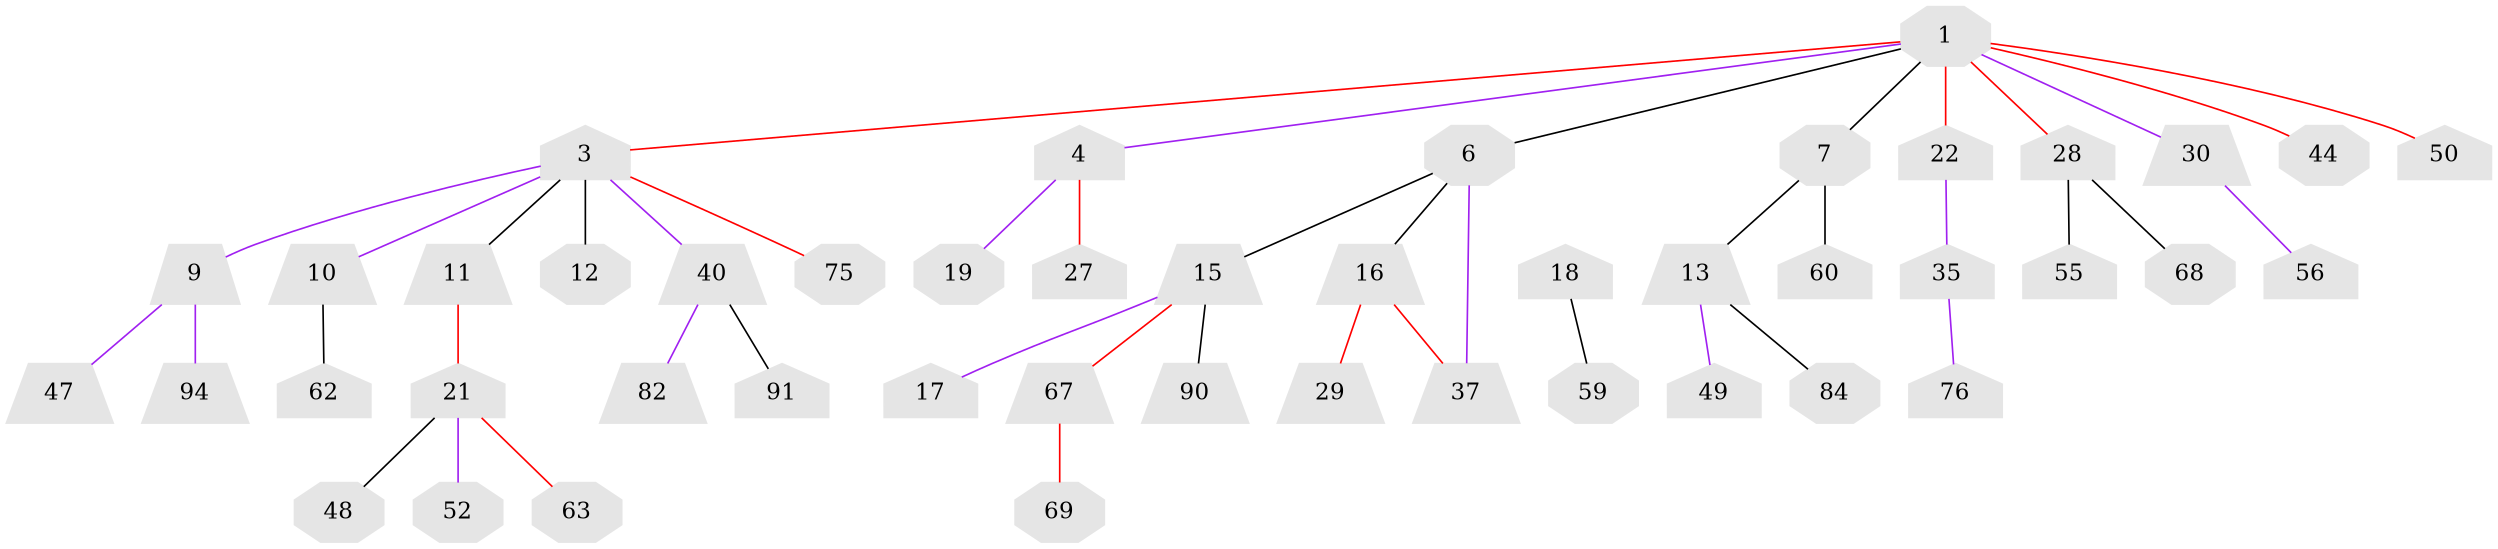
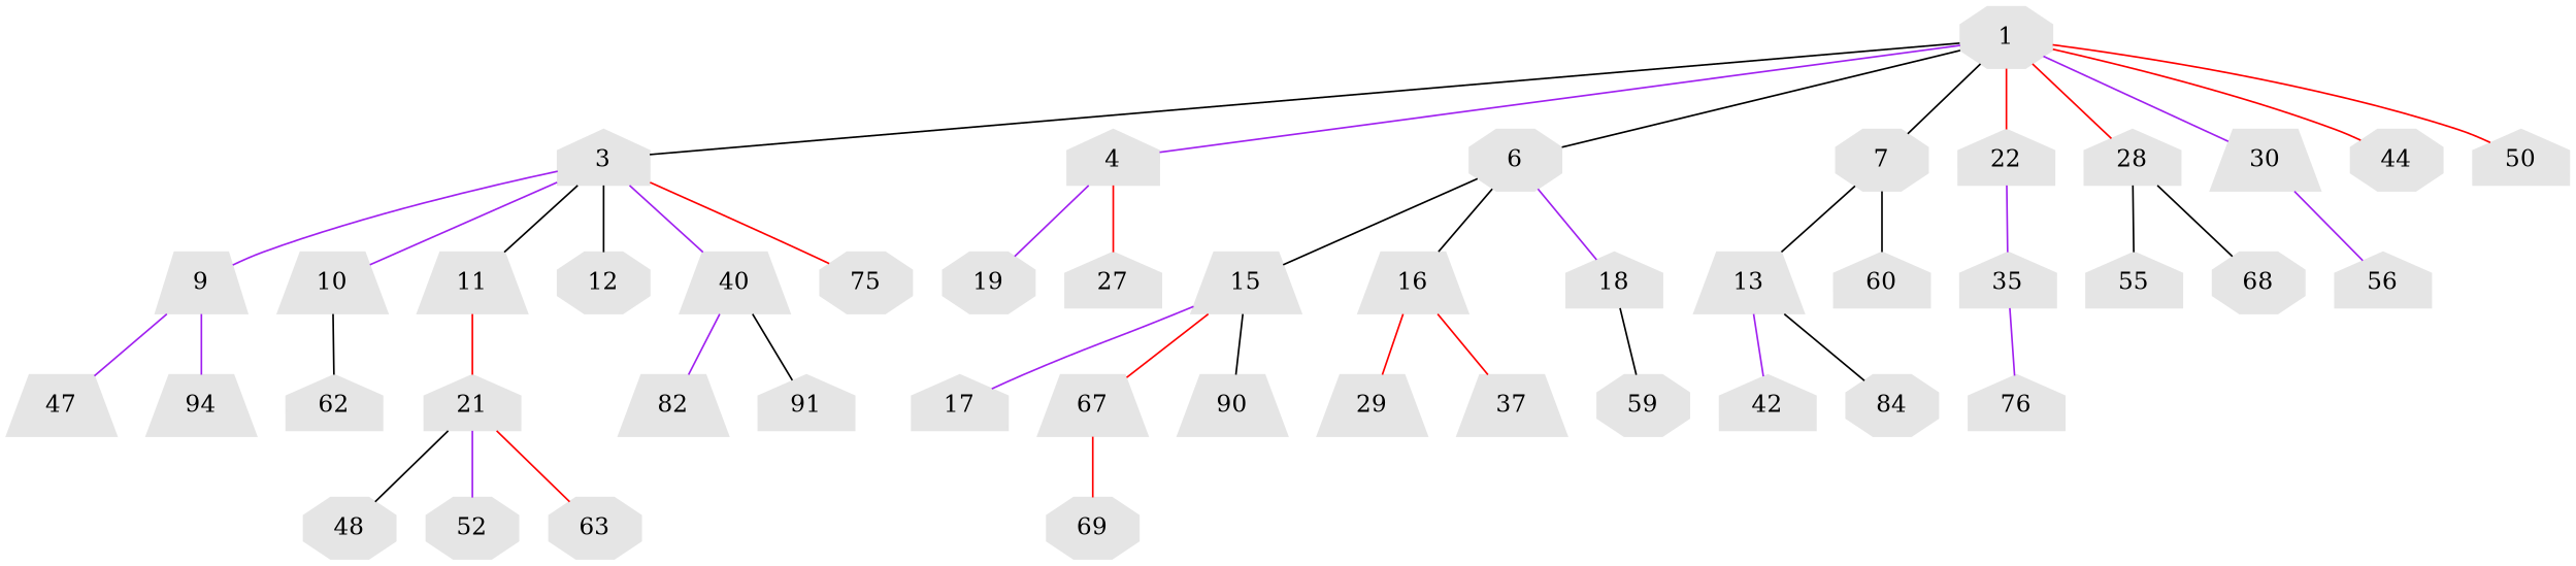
  graph {
    node [color=gray90 shape=house style=filled]
    edge [color=purple]
    1 [shape=octagon super="+2"]
    3 [super="+5"]
    4
    6 [shape=octagon]
    7 [shape=octagon super="+8"]
    22 [super="+34+26+74"]
    28 [super="+70"]
    30 [shape=trapezium]
    44 [shape=octagon]
    50 [super="+51"]
    9 [shape=trapezium super="+20"]
    10 [shape=trapezium super="+93"]
    11 [shape=trapezium super="+66+23"]
    12 [shape=octagon super="+78"]
    40 [shape=trapezium]
    75 [shape=octagon]
    19 [shape=octagon super="+41"]
    27 [super="+33"]
    15 [shape=trapezium super="+43+39"]
    16 [shape=trapezium super="+45+24"]
    18
    13 [shape=trapezium]
    60
    35
    55
    n26 [label=68 shape=octagon super="+87+68"]
    56 [super="+57"]
    47 [shape=trapezium]
    n29 [label=94 shape=trapezium super="+72+64"]
    62
    21
    82 [shape=trapezium super="+86"]
    91
    17 [super="+31+83"]
    67 [shape=trapezium super="+79"]
    90 [shape=trapezium]
    29 [shape=trapezium]
    37 [shape=trapezium super="+46"]
    59 [shape=octagon super="+89+85"]
-   42 [label=49]
+   42
    84 [shape=octagon]
    48 [shape=octagon]
    52 [shape=octagon]
    63 [shape=octagon super="+77"]
    69 [shape=octagon]
    76 [super="+80"]
-   1 -- 3 [color=red]
+   1 -- 3 [color=black]
    1 -- 4
    1 -- 6 [color=black]
    1 -- 7 [color=black]
    1 -- 22 [color=red]
    1 -- 28 [color=red]
    1 -- 30
    1 -- 44 [color=red]
    1 -- 50 [color=red]
    3 -- 9
    3 -- 10
    3 -- 11 [color=black]
    3 -- 12 [color=black]
    3 -- 40
    3 -- 75 [color=red]
    4 -- 19
    4 -- 27 [color=red]
    6 -- 15 [color=black]
    6 -- 16 [color=black]
-   6 -- 37
+   6 -- 18
    7 -- 13 [color=black]
    7 -- 60 [color=black]
    22 -- 35
    28 -- 55 [color=black]
    28 -- n26 [color=black]
    30 -- 56
    9 -- 47
    9 -- n29
    10 -- 62 [color=black]
    11 -- 21 [color=red]
    40 -- 82
    40 -- 91 [color=black]
    15 -- 17
    15 -- 67 [color=red]
    15 -- 90 [color=black]
    16 -- 29 [color=red]
    16 -- 37 [color=red]
    18 -- 59 [color=black]
    13 -- 42
    13 -- 84 [color=black]
    35 -- 76
    21 -- 48 [color=black]
    21 -- 52
    21 -- 63 [color=red]
    67 -- 69 [color=red]
  }
